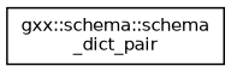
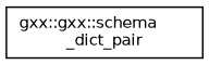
  digraph {
    rankdir=LR
-   n1 [color=black fillcolor=white fontname=Helvetica fontsize=10 height=0.2 label="gxx::schema::schema\l_dict_pair" shape=record style=filled width=0.4]
+   n1 [color=black fillcolor=white fontname=Helvetica fontsize=10 height=0.2 label="gxx::gxx::schema\l_dict_pair" shape=record style=filled width=0.4]
  }
